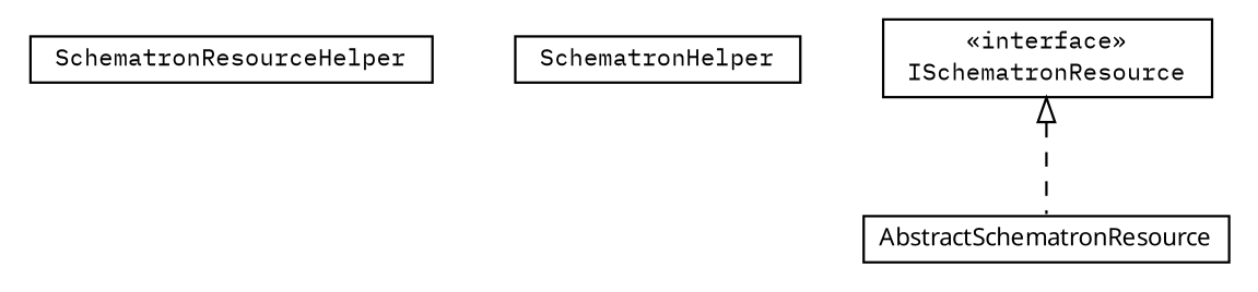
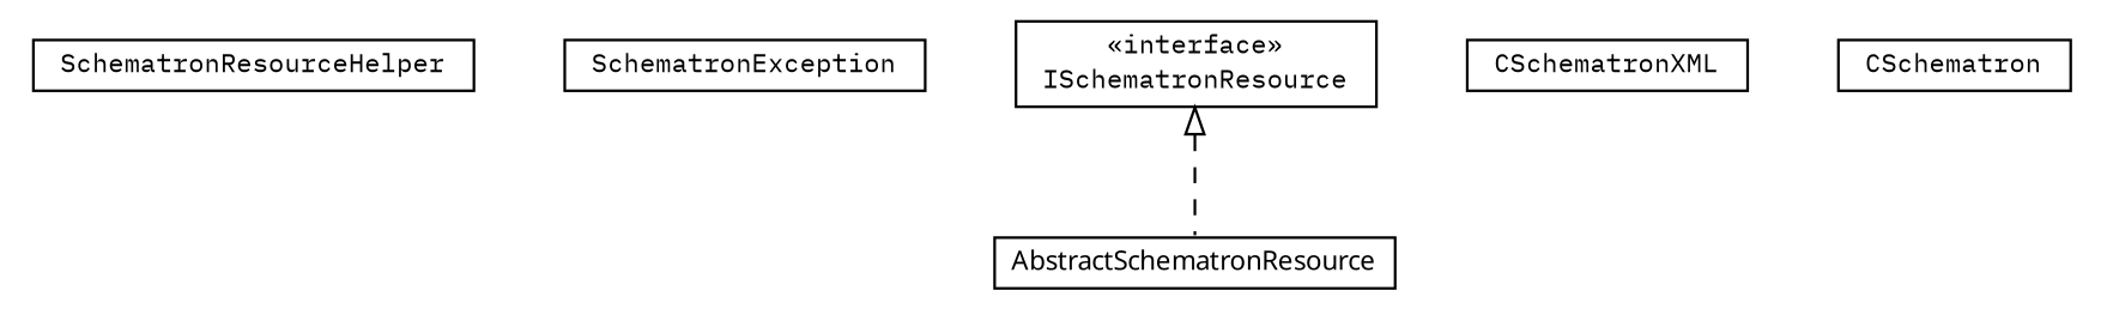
  digraph {
    nodesep=0.25
    ranksep=0.5
    fontname="IBM Plex Mono"
    node [fontcolor=black fontname="IBM Plex Mono" fontsize=10.0 shape=plaintext]
    n1 [label=<<table title="com.helger.schematron.SchematronResourceHelper" border="0" cellborder="1" cellspacing="0" cellpadding="2" port="p" href="./SchematronResourceHelper.html"> 		<tr><td><table border="0" cellspacing="0" cellpadding="1"> <tr><td align="center" balign="center"> SchematronResourceHelper </td></tr> 		</table></td></tr> 		</table>>]
-   n2 [label=<<table title="com.helger.schematron.SchematronHelper" border="0" cellborder="1" cellspacing="0" cellpadding="2" port="p" href="./SchematronHelper.html"> 		<tr><td><table border="0" cellspacing="0" cellpadding="1"> <tr><td align="center" balign="center"> SchematronHelper </td></tr> 		</table></td></tr> 		</table>>]
+   n3 [label=<<table title="com.helger.schematron.SchematronException" border="0" cellborder="1" cellspacing="0" cellpadding="2" port="p" href="./SchematronException.html"> 		<tr><td><table border="0" cellspacing="0" cellpadding="1"> <tr><td align="center" balign="center"> SchematronException </td></tr> 		</table></td></tr> 		</table>>]
    n4 [label=<<table title="com.helger.schematron.ISchematronResource" border="0" cellborder="1" cellspacing="0" cellpadding="2" port="p" href="./ISchematronResource.html"> 		<tr><td><table border="0" cellspacing="0" cellpadding="1"> <tr><td align="center" balign="center"> &#171;interface&#187; </td></tr> <tr><td align="center" balign="center"> ISchematronResource </td></tr> 		</table></td></tr> 		</table>>]
    n5 [label=<<table title="com.helger.schematron.AbstractSchematronResource" border="0" cellborder="1" cellspacing="0" cellpadding="2" port="p" href="./AbstractSchematronResource.html"> 		<tr><td><table border="0" cellspacing="0" cellpadding="1"> <tr><td align="center" balign="center"><font face="ariali"> AbstractSchematronResource </font></td></tr> 		</table></td></tr> 		</table>>]
+   n6 [label=<<table title="com.helger.schematron.CSchematronXML" border="0" cellborder="1" cellspacing="0" cellpadding="2" port="p" href="./CSchematronXML.html"> 		<tr><td><table border="0" cellspacing="0" cellpadding="1"> <tr><td align="center" balign="center"> CSchematronXML </td></tr> 		</table></td></tr> 		</table>>]
+   n7 [label=<<table title="com.helger.schematron.CSchematron" border="0" cellborder="1" cellspacing="0" cellpadding="2" port="p" href="./CSchematron.html"> 		<tr><td><table border="0" cellspacing="0" cellpadding="1"> <tr><td align="center" balign="center"> CSchematron </td></tr> 		</table></td></tr> 		</table>>]
    n4 -> n5 [arrowtail=empty dir=back fontname="IBM Plex Mono" fontsize=10 headport=p labelfontname=arial labelfontsize=10 style=dashed tailport=p]
  }
